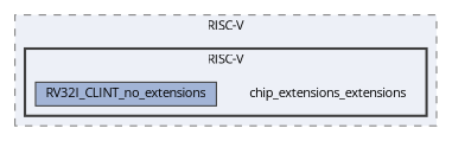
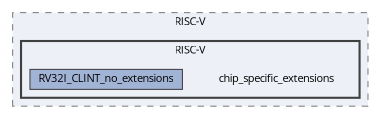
  digraph {
    compound=true
    fontname="Open Sans"
    node [fontname="Open Sans" fontsize=10]
-   n1 [height=0.2 label=chip_extensions_extensions shape=plaintext width=0.4]
+   n1 [height=0.2 label=chip_specific_extensions shape=plaintext width=0.4]
    n2 [color=grey25 fillcolor="#a2b4d6" height=0.2 label=RV32I_CLINT_no_extensions shape=box style=filled width=0.4]
    subgraph cluster_1 {
      bgcolor="#edf0f7"
      fontsize=10
      label="RISC-V"
      pencolor=grey50
      style="filled,dashed"
      subgraph cluster_2 {
        bgcolor="#edf0f7"
        fontsize=10
        pencolor=grey25
        style="filled,bold"
        n1
        n2
      }
    }
  }
